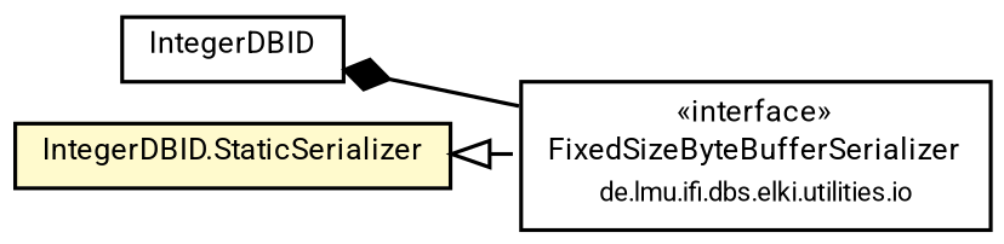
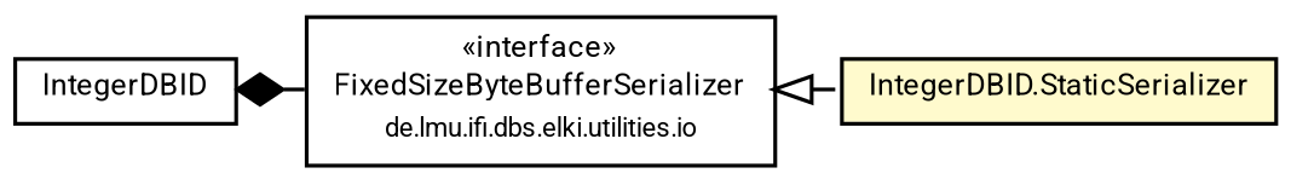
  digraph {
    nodesep=0.15
    rankdir=LR
    ranksep=0.25
    node [fontcolor=black fontname=Roboto fontsize=8 margin=0 shape=plaintext]
    edge [color=black dir=back fontname=Roboto fontsize=7 labelfontname=Roboto labelfontsize=7]
    n1 [height=0 label=<<table title="de.lmu.ifi.dbs.elki.database.ids.integer.IntegerDBID" border="0" cellborder="1" cellspacing="0" cellpadding="2" href="IntegerDBID.html" target="_parent"> 		<tr><td><table border="0" cellspacing="0" cellpadding="1"> 		<tr><td align="center" balign="center"> <font face="Roboto">IntegerDBID</font> </td></tr> 		</table></td></tr> 		</table>> width=0]
    n2 [height=0 label=<<table title="de.lmu.ifi.dbs.elki.utilities.io.FixedSizeByteBufferSerializer" border="0" cellborder="1" cellspacing="0" cellpadding="2" href="../../../utilities/io/FixedSizeByteBufferSerializer.html" target="_parent"> 		<tr><td><table border="0" cellspacing="0" cellpadding="1"> 		<tr><td align="center" balign="center"> &#171;interface&#187; </td></tr> 		<tr><td align="center" balign="center"> <font face="Roboto">FixedSizeByteBufferSerializer</font> </td></tr> 		<tr><td align="center" balign="center"> <font face="Roboto" point-size="7.0">de.lmu.ifi.dbs.elki.utilities.io</font> </td></tr> 		</table></td></tr> 		</table>> width=0]
    n3 [height=0 label=<<table title="de.lmu.ifi.dbs.elki.database.ids.integer.IntegerDBID.StaticSerializer" border="0" cellborder="1" cellspacing="0" cellpadding="2" bgcolor="lemonChiffon" href="IntegerDBID.StaticSerializer.html" target="_parent"> 		<tr><td><table border="0" cellspacing="0" cellpadding="1"> 		<tr><td align="center" balign="center"> <font face="Roboto">IntegerDBID.StaticSerializer</font> </td></tr> 		</table></td></tr> 		</table>> width=0]
    n1 -> n2 [arrowhead=none arrowtail=diamond weight=6]
-   n3 -> n2 [arrowtail=empty style=dashed weight=9]
+   n2 -> n3 [arrowtail=empty style=dashed weight=9]
  }
